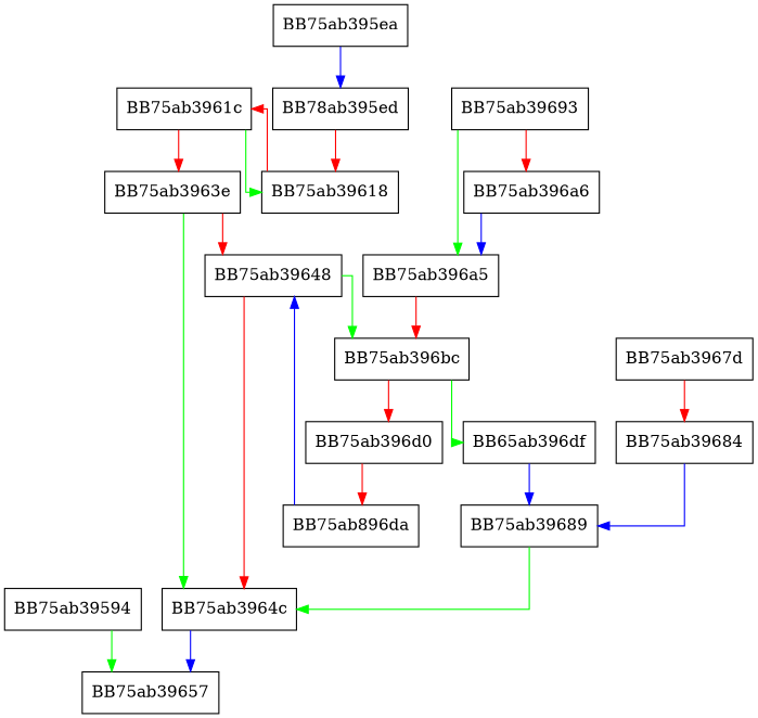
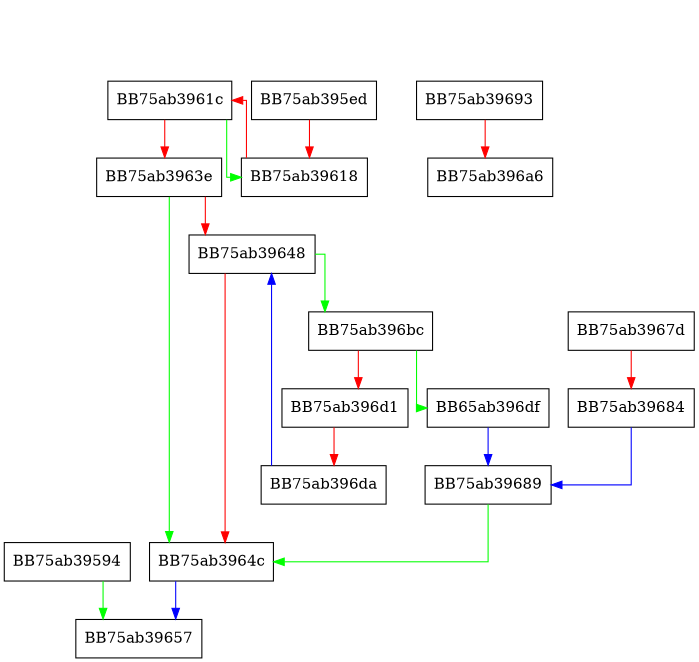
  digraph {
    splines=ortho
    node [shape=box]
    edge [color=red]
    n1 [label=BB75ab39657]
    BB75ab39594
-   BB75ab395ed [label=BB78ab395ed]
+   BB75ab395ed
    BB75ab39618
-   BB75ab395ea
    n6 [label=BB75ab3961c]
    BB75ab3963e
    BB75ab39684
    BB75ab39689
    BB75ab3967d
    BB75ab3964c
    BB75ab39648
    BB75ab396bc
    BB75ab39693
-   BB75ab396a5
    n16 [label=BB75ab396a6]
    n17 [label=BB65ab396df]
-   BB75ab396d0
-   BB75ab396da [label=BB75ab896da]
+   BB75ab396d0 [label=BB75ab396d1]
+   BB75ab396da
    BB75ab39594 -> n1 [color=green]
    BB75ab395ed -> BB75ab39618
    BB75ab39618 -> n6
-   BB75ab395ea -> BB75ab395ed [color=blue]
    n6 -> BB75ab39618 [color=green]
    n6 -> BB75ab3963e
    BB75ab3963e -> BB75ab3964c [color=green]
    BB75ab3963e -> BB75ab39648
    BB75ab39684 -> BB75ab39689 [color=blue]
    BB75ab39689 -> BB75ab3964c [color=green]
    BB75ab3967d -> BB75ab39684
    BB75ab3964c -> n1 [color=blue]
    BB75ab39648 -> BB75ab3964c
    BB75ab39648 -> BB75ab396bc [color=green]
    BB75ab396bc -> n17 [color=green]
    BB75ab396bc -> BB75ab396d0
-   BB75ab39693 -> BB75ab396a5 [color=green]
    BB75ab39693 -> n16
-   BB75ab396a5 -> BB75ab396bc
-   n16 -> BB75ab396a5 [color=blue]
    n17 -> BB75ab39689 [color=blue]
    BB75ab396d0 -> BB75ab396da
    BB75ab396da -> BB75ab39648 [color=blue]
  }
